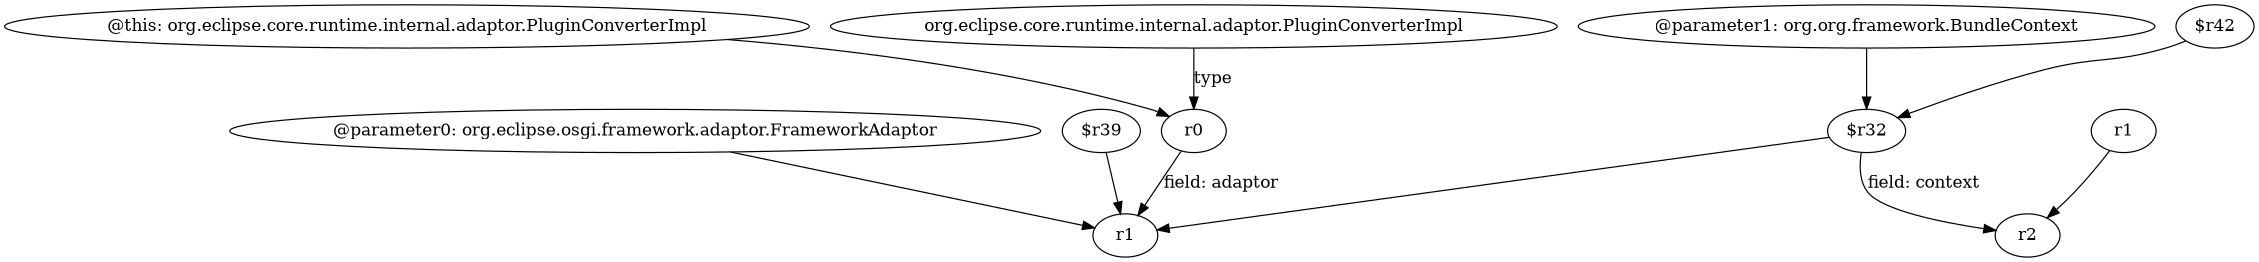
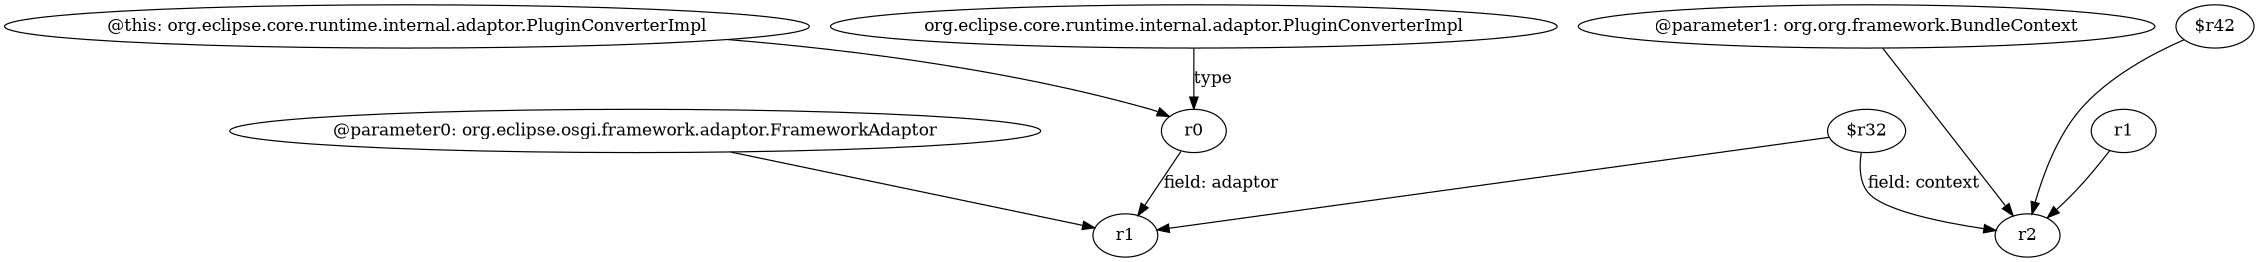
  digraph {
    n1 [label=r0]
    n2 [label=r1]
    n3 [label=r2]
    n4 [label="$r42"]
    n5 [label="$r32"]
-   n6 [label="$r39"]
    n7 [label="@parameter0: org.eclipse.osgi.framework.adaptor.FrameworkAdaptor"]
    n8 [label=r1]
    n9 [label="@this: org.eclipse.core.runtime.internal.adaptor.PluginConverterImpl"]
    n10 [label="@parameter1: org.org.framework.BundleContext"]
    n11 [label="org.eclipse.core.runtime.internal.adaptor.PluginConverterImpl"]
    n1 -> n2 [label="field: adaptor"]
-   n4 -> n5
+   n4 -> n3
    n5 -> n2
    n5 -> n3 [label="field: context"]
-   n6 -> n2
    n7 -> n2
    n8 -> n3
    n9 -> n1
-   n10 -> n5
+   n10 -> n3
    n11 -> n1 [label=type]
  }
